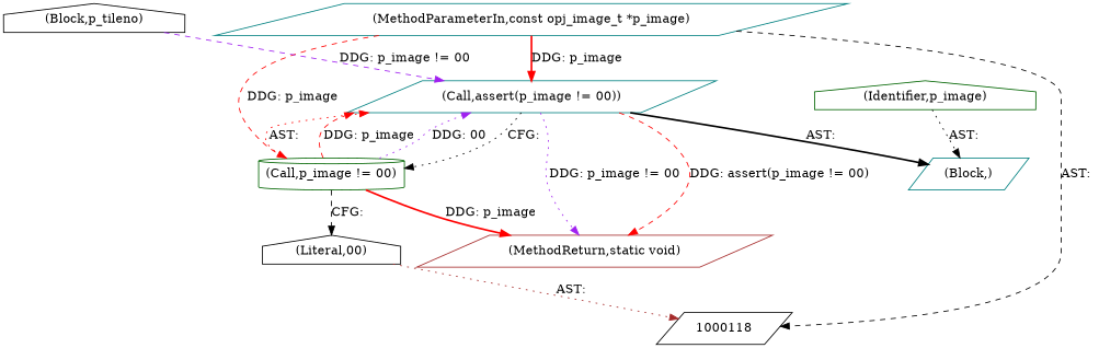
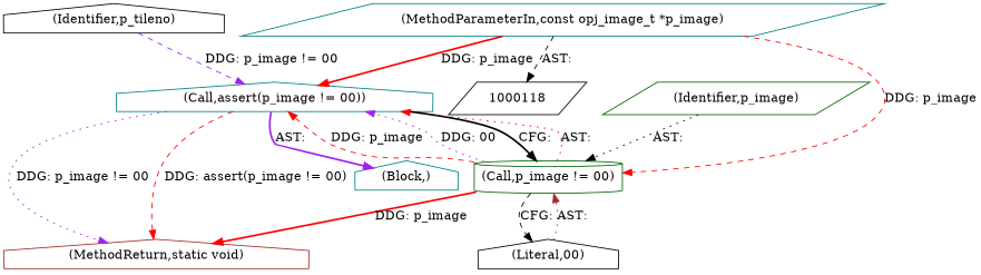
  digraph {
    node [color=teal shape=house]
    edge [color=red style=dashed]
-   n1 [label="(Call,assert(p_image != 00))" shape=parallelogram]
+   n1 [label="(Call,assert(p_image != 00))"]
    n2 [color=darkgreen label="(Call,p_image != 00)" shape=cylinder]
-   n3 [label="(Block,)" shape=parallelogram]
-   n4 [color=brown label="(MethodReturn,static void)" shape=parallelogram]
+   n3 [label="(Block,)"]
+   n4 [color=brown label="(MethodReturn,static void)"]
    n5 [color=black label="(Literal,00)"]
    n6 [label="(MethodParameterIn,const opj_image_t *p_image)" shape=parallelogram]
    1000118 [color=black shape=parallelogram]
-   n8 [color=darkgreen label="(Identifier,p_image)"]
-   n9 [color=black label="(Block,p_tileno)"]
-   n1 -> n2 [color=black label="CFG: " style=dotted]
-   n1 -> n3 [color=black label="AST: " style=bold]
+   n8 [color=darkgreen label="(Identifier,p_image)" shape=parallelogram]
+   n9 [color=black label="(Identifier,p_tileno)"]
+   n1 -> n2 [color=black label="CFG: " style=bold]
+   n1 -> n3 [color=purple label="AST: " style=bold]
    n1 -> n4 [label="DDG: assert(p_image != 00)"]
    n1 -> n4 [color=purple label="DDG: p_image != 00" style=dotted]
    n2 -> n1 [label="AST: " style=dotted]
    n2 -> n1 [label="DDG: p_image"]
    n2 -> n1 [color=purple label="DDG: 00" style=dotted]
    n2 -> n4 [label="DDG: p_image" style=bold]
    n2 -> n5 [color=black label="CFG: "]
-   n5 -> 1000118 [color=brown label="AST: " style=dotted]
+   n5 -> n2 [color=brown label="AST: " style=dotted]
    n6 -> n1 [label="DDG: p_image" style=bold]
    n6 -> n2 [label="DDG: p_image"]
    n6 -> 1000118 [color=black label="AST: "]
-   n8 -> n3 [color=black label="AST: " style=dotted]
+   n8 -> n2 [color=black label="AST: " style=dotted]
    n9 -> n1 [color=purple label="DDG: p_image != 00"]
  }
